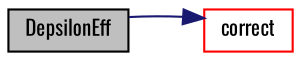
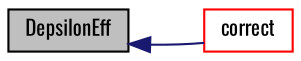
  digraph {
    rankdir=LR
    fontname=Oswald
    node [fontname=Oswald fontsize=10 shape=record]
    n1 [color=black fillcolor=grey75 fontcolor=black height=0.2 label=DepsilonEff style=filled width=0.4]
    n2 [color=red height=0.2 label=correct width=0.4]
-   n2 -> n1 [color=midnightblue dir=back fontname=Oswald fontsize=10 labelfontname=FreeSans labelfontsize=10 style=solid]
+   n1 -> n2 [color=midnightblue dir=back fontname=Oswald fontsize=10 labelfontname=FreeSans labelfontsize=10 style=solid]
  }
